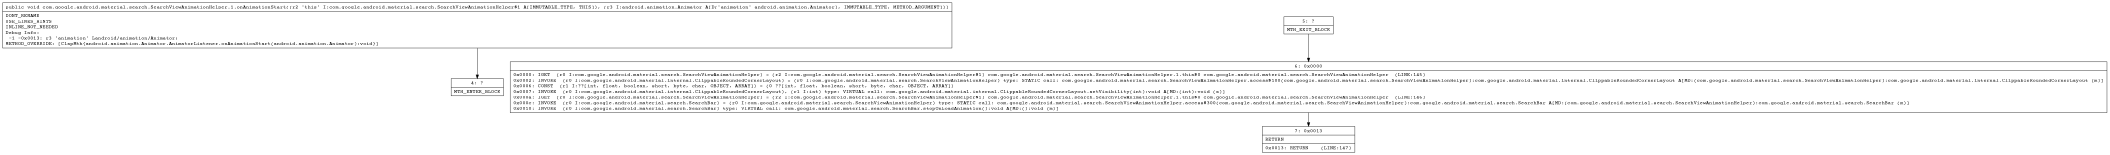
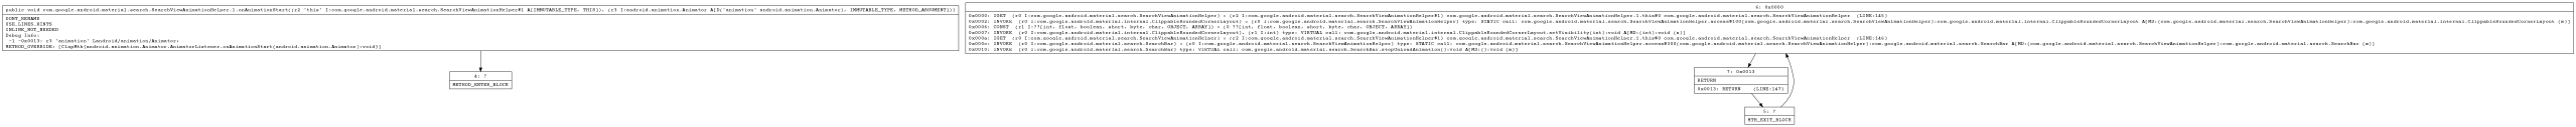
  digraph {
    fontname="Courier Prime"
    node [fontname="Courier Prime" shape=record]
    edge [fontname="Courier Prime"]
-   n1 [label="{4\:\ ?|MTH_ENTER_BLOCK\l}"]
+   n1 [label="{4\:\ ?|METHOD_ENTER_BLOCK\l}"]
    n2 [label="{6\:\ 0x0000|0x0000: IGET  (r0 I:com.google.android.material.search.SearchViewAnimationHelper) = (r2 I:com.google.android.material.search.SearchViewAnimationHelper$1) com.google.android.material.search.SearchViewAnimationHelper.1.this$0 com.google.android.material.search.SearchViewAnimationHelper  (LINE:145)\l0x0002: INVOKE  (r0 I:com.google.android.material.internal.ClippableRoundedCornerLayout) = (r0 I:com.google.android.material.search.SearchViewAnimationHelper) type: STATIC call: com.google.android.material.search.SearchViewAnimationHelper.access$100(com.google.android.material.search.SearchViewAnimationHelper):com.google.android.material.internal.ClippableRoundedCornerLayout A[MD:(com.google.android.material.search.SearchViewAnimationHelper):com.google.android.material.internal.ClippableRoundedCornerLayout (m)]\l0x0006: CONST  (r1 I:??[int, float, boolean, short, byte, char, OBJECT, ARRAY]) = (0 ??[int, float, boolean, short, byte, char, OBJECT, ARRAY]) \l0x0007: INVOKE  (r0 I:com.google.android.material.internal.ClippableRoundedCornerLayout), (r1 I:int) type: VIRTUAL call: com.google.android.material.internal.ClippableRoundedCornerLayout.setVisibility(int):void A[MD:(int):void (s)]\l0x000a: IGET  (r0 I:com.google.android.material.search.SearchViewAnimationHelper) = (r2 I:com.google.android.material.search.SearchViewAnimationHelper$1) com.google.android.material.search.SearchViewAnimationHelper.1.this$0 com.google.android.material.search.SearchViewAnimationHelper  (LINE:146)\l0x000c: INVOKE  (r0 I:com.google.android.material.search.SearchBar) = (r0 I:com.google.android.material.search.SearchViewAnimationHelper) type: STATIC call: com.google.android.material.search.SearchViewAnimationHelper.access$300(com.google.android.material.search.SearchViewAnimationHelper):com.google.android.material.search.SearchBar A[MD:(com.google.android.material.search.SearchViewAnimationHelper):com.google.android.material.search.SearchBar (m)]\l0x0010: INVOKE  (r0 I:com.google.android.material.search.SearchBar) type: VIRTUAL call: com.google.android.material.search.SearchBar.stopOnLoadAnimation():void A[MD:():void (m)]\l}"]
    n3 [label="{7\:\ 0x0013|RETURN\l|0x0013: RETURN    (LINE:147)\l}"]
    n4 [label="{5\:\ ?|MTH_EXIT_BLOCK\l}"]
    n5 [label="{public void com.google.android.material.search.SearchViewAnimationHelper.1.onAnimationStart((r2 'this' I:com.google.android.material.search.SearchViewAnimationHelper$1 A[IMMUTABLE_TYPE, THIS]), (r3 I:android.animation.Animator A[D('animation' android.animation.Animator), IMMUTABLE_TYPE, METHOD_ARGUMENT]))  | DONT_RENAME\lUSE_LINES_HINTS\lINLINE_NOT_NEEDED\lDebug Info:\l  \-1 \-0x0013: r3 'animation' Landroid\/animation\/Animator;\lMETHOD_OVERRIDE: [ClspMth\{android.animation.Animator.AnimatorListener.onAnimationStart(android.animation.Animator):void\}]\l}"]
    n2 -> n3
+   n3 -> n4
    n4 -> n2
    n5 -> n1
  }
